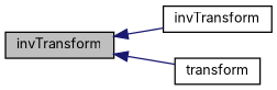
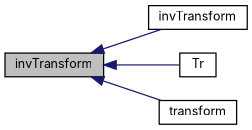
  digraph {
    rankdir=LR
    fontname=Inter
    node [color=black fontname=Inter fontsize=10 shape=record]
    edge [color=midnightblue dir=back fontname=Inter fontsize=10 labelfontname=Helvetica labelfontsize=10 style=solid]
    n1 [fillcolor=grey75 fontcolor=black height=0.2 label=invTransform style=filled width=0.4]
    n2 [height=0.2 label=invTransform width=0.4]
+   n3 [height=0.2 label=Tr width=0.4]
    n4 [height=0.2 label=transform width=0.4]
    n1 -> n2
+   n1 -> n3
    n1 -> n4
  }
